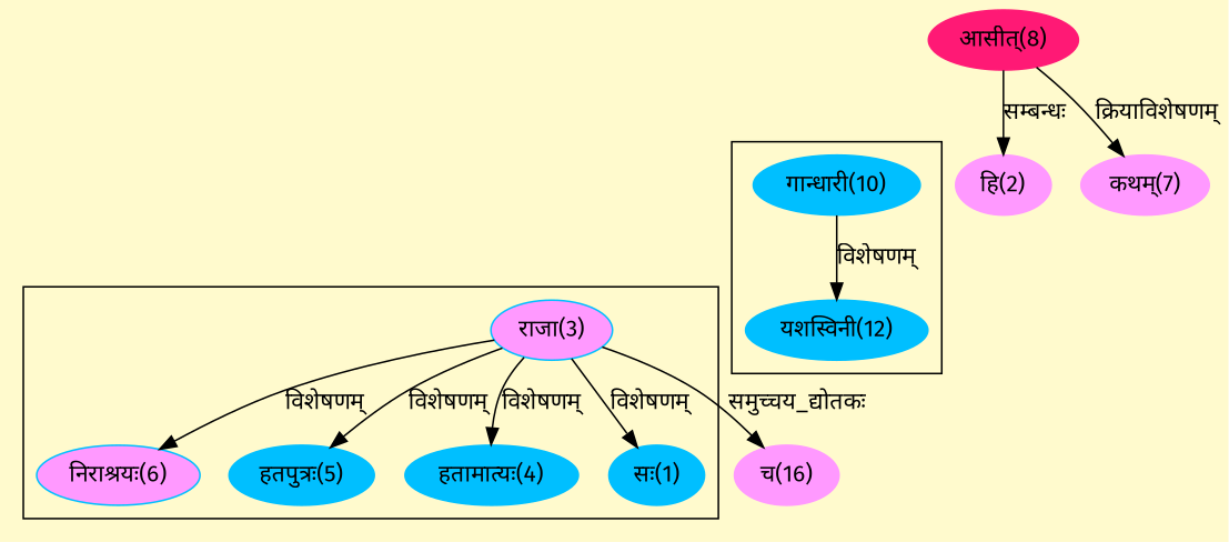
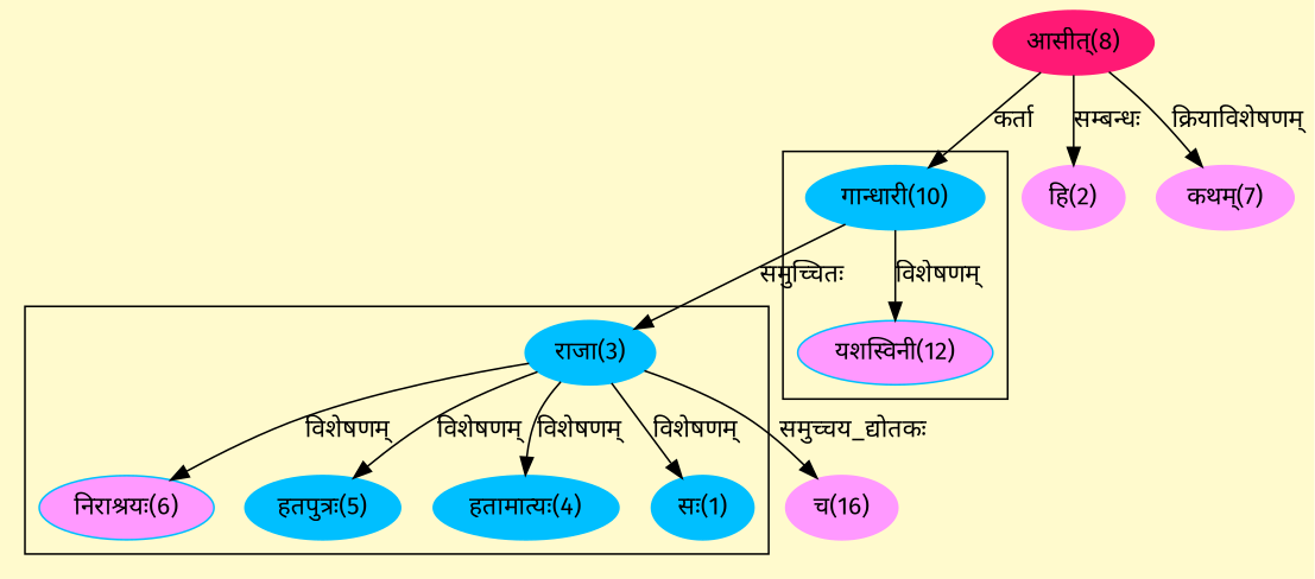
  digraph {
    bgcolor=lemonchiffon1
    compound=true
    fontname="Fira Sans"
    rankdir=BT
    node [color="#00BFFF" fontname="Fira Sans" style=filled]
    edge [dir=back fontname="Fira Sans"]
    n1 [label="सः(1)"]
-   n2 [label="राजा(3)" fillcolor="#FF99FF"]
+   n2 [label="राजा(3)"]
    n3 [label="हतामात्यः(4)"]
    n4 [label="हतपुत्रः(5)"]
    n5 [fillcolor="#FF99FF" label="निराश्रयः(6)"]
    n6 [label="गान्धारी(10)"]
-   n7 [label="यशस्विनी(12)"]
+   n7 [label="यशस्विनी(12)" fillcolor="#FF99FF"]
    n8 [color="#FF1975" label="आसीत्(8)"]
    n9 [color="#FF99FF" label="हि(2)"]
    n10 [color="#FF99FF" label="कथम्(7)"]
    n11 [color="#FF99FF" label="च(16)"]
    subgraph cluster_1 {
      n1
      n2
      n3
      n4
      n5
    }
    subgraph cluster_2 {
      n6
      n7
    }
    n1 -> n2 [label="विशेषणम्"]
+   n2 -> n6 [label="समुच्चितः"]
    n3 -> n2 [label="विशेषणम्"]
    n4 -> n2 [label="विशेषणम्"]
    n5 -> n2 [label="विशेषणम्"]
+   n6 -> n8 [label="कर्ता"]
    n7 -> n6 [label="विशेषणम्"]
    n9 -> n8 [label="सम्बन्धः"]
    n10 -> n8 [label="क्रियाविशेषणम्"]
    n11 -> n2 [label="समुच्चय_द्योतकः"]
  }
